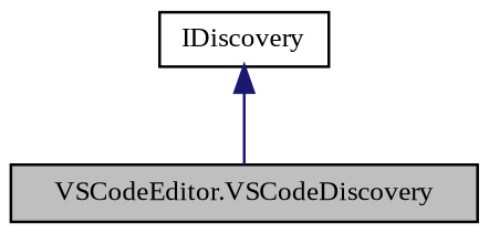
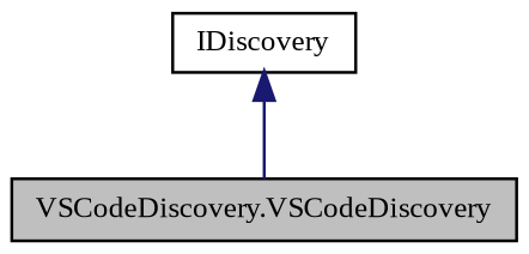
  digraph {
    fontname="Liberation Serif"
    node [color=black fontname="Liberation Serif" fontsize=10 shape=record style=filled]
-   n1 [fillcolor=grey75 fontcolor=black height=0.2 label="VSCodeEditor.VSCodeDiscovery" width=0.4]
+   n1 [fillcolor=grey75 fontcolor=black height=0.2 label="VSCodeDiscovery.VSCodeDiscovery" width=0.4]
    n2 [fillcolor=white height=0.2 label=IDiscovery width=0.4]
    n2 -> n1 [color=midnightblue dir=back fontname="Liberation Serif" fontsize=10 labelfontname=Helvetica labelfontsize=10 style=solid]
  }
